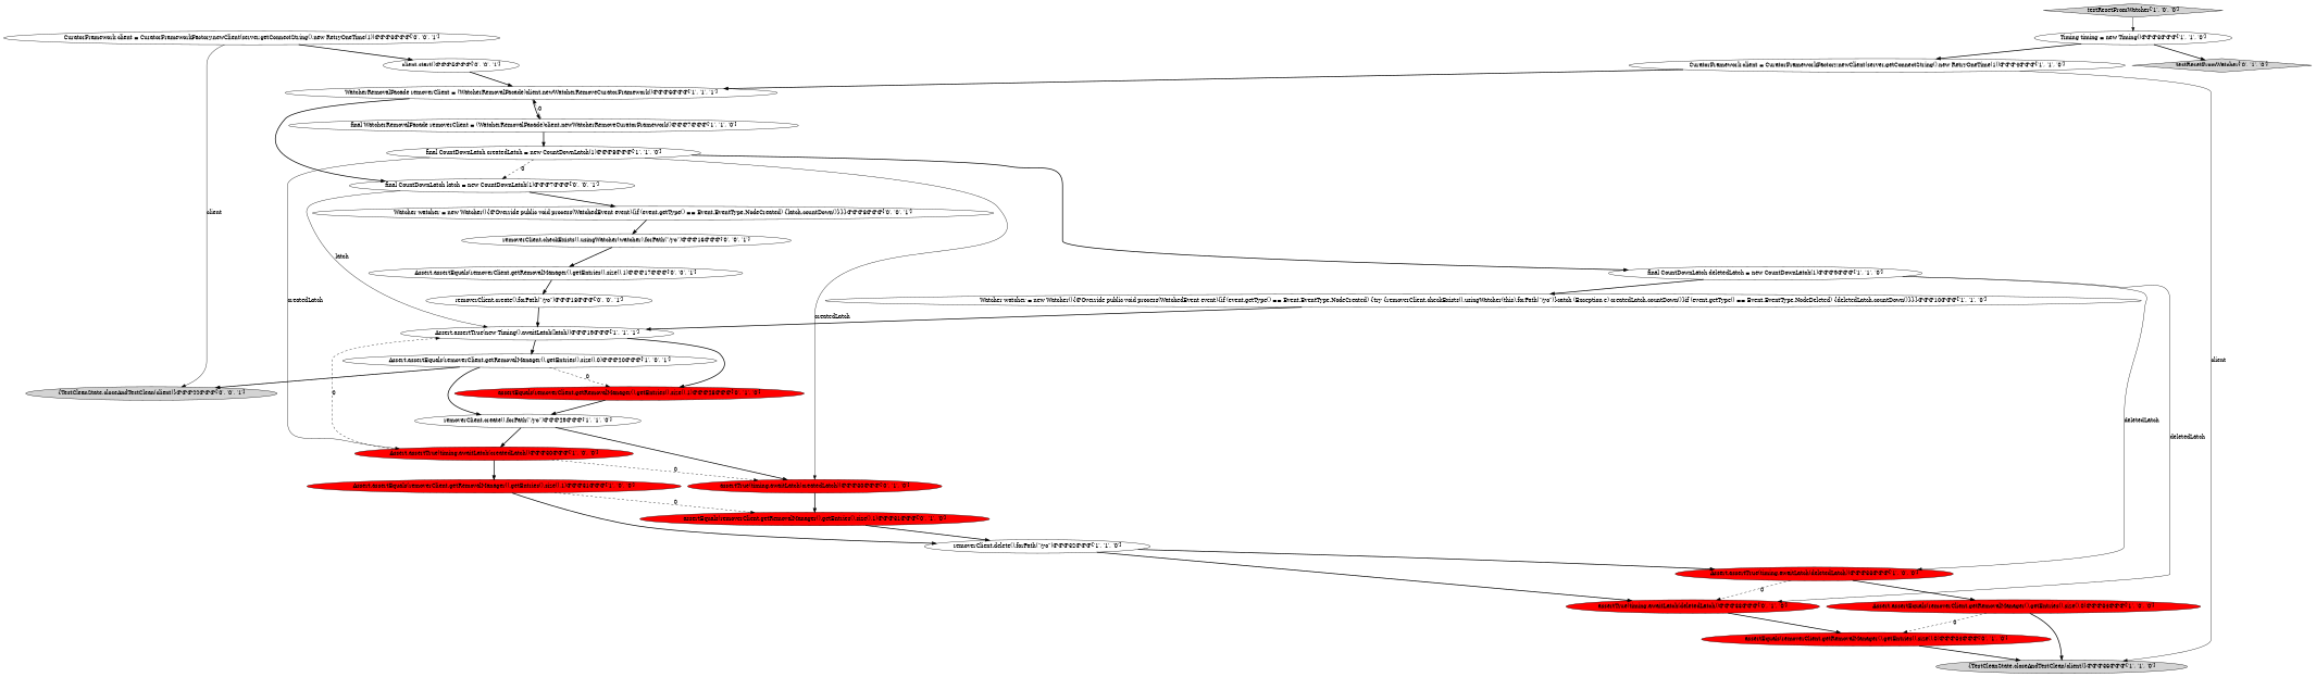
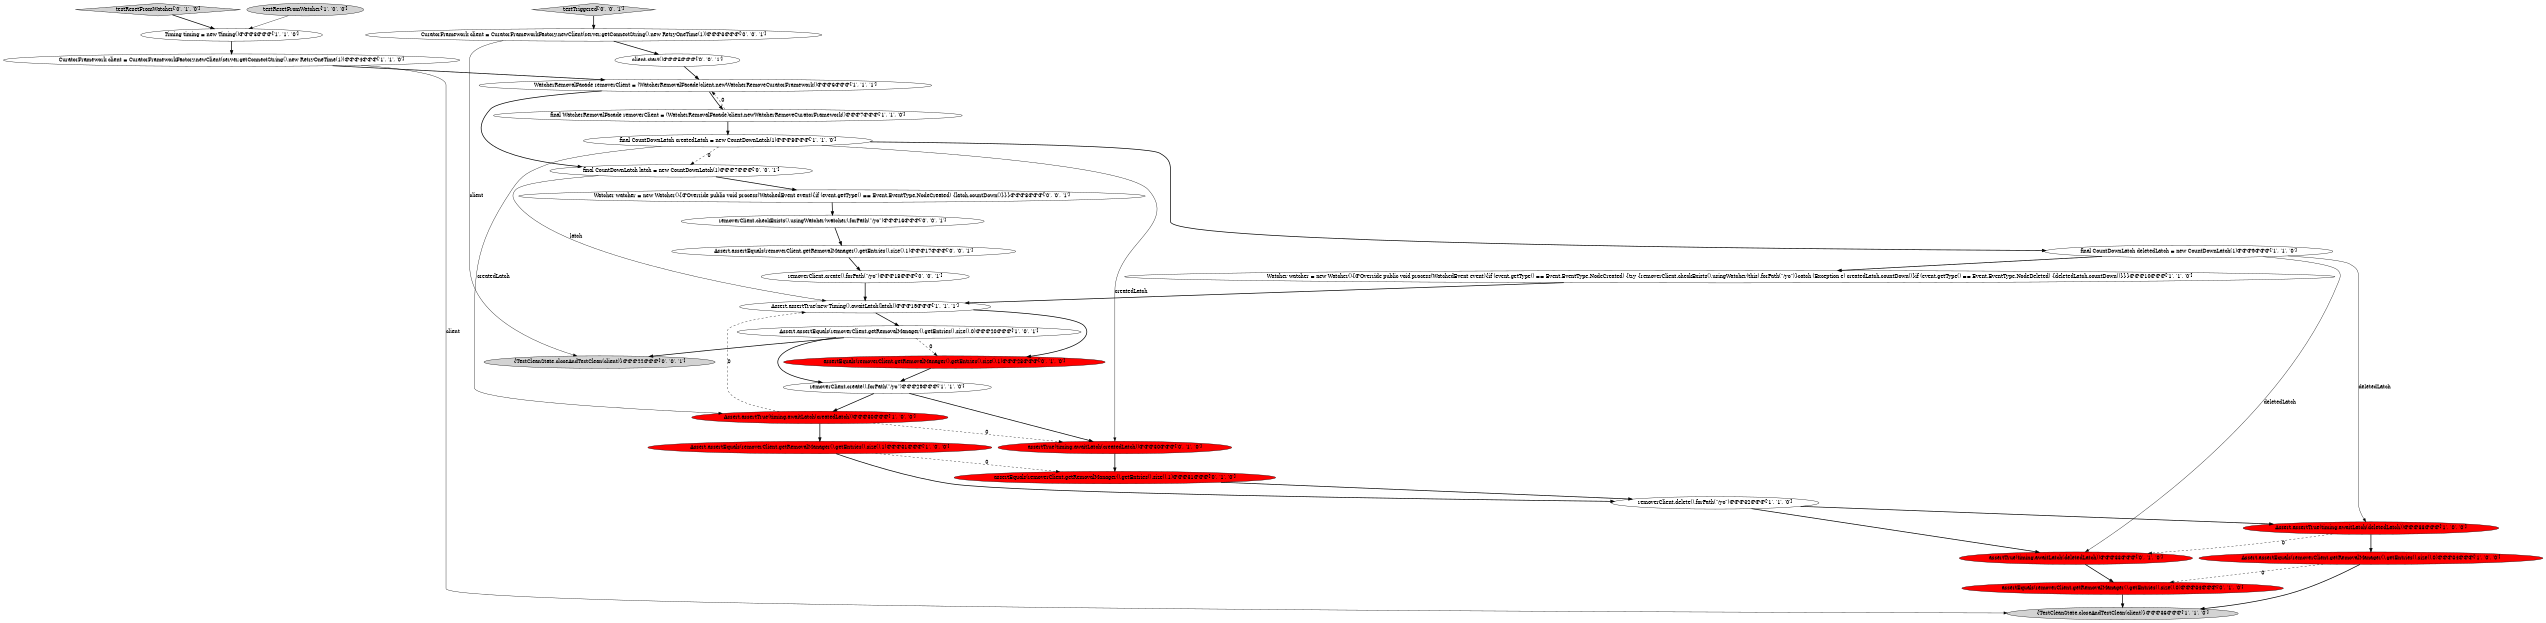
  digraph {
    node [fillcolor=white shape=ellipse style=filled]
    edge [style=bold]
    n1 [label="Assert.assertTrue(new Timing().awaitLatch(latch))@@@19@@@['1', '1', '1']"]
    n2 [label="Assert.assertEquals(removerClient.getRemovalManager().getEntries().size(),0)@@@20@@@['1', '0', '1']"]
    n3 [fillcolor=red label="assertEquals(removerClient.getRemovalManager().getEntries().size(),1)@@@28@@@['0', '1', '0']"]
    n4 [fillcolor=lightgray label="{TestCleanState.closeAndTestClean(client)}@@@22@@@['0', '0', '1']"]
    n5 [label="removerClient.create().forPath(\"/yo\")@@@29@@@['1', '1', '0']"]
    n6 [label="Watcher watcher = new Watcher(){@Override public void process(WatchedEvent event){if (event.getType() == Event.EventType.NodeCreated) {latch.countDown()}}}@@@8@@@['0', '0', '1']"]
    n7 [label="removerClient.checkExists().usingWatcher(watcher).forPath(\"/yo\")@@@16@@@['0', '0', '1']"]
    n8 [label="Assert.assertEquals(removerClient.getRemovalManager().getEntries().size(),1)@@@17@@@['0', '0', '1']"]
    n9 [fillcolor=red label="Assert.assertTrue(timing.awaitLatch(createdLatch))@@@30@@@['1', '0', '0']"]
    n10 [fillcolor=red label="Assert.assertEquals(removerClient.getRemovalManager().getEntries().size(),1)@@@31@@@['1', '0', '0']"]
    n11 [fillcolor=red label="assertTrue(timing.awaitLatch(createdLatch))@@@30@@@['0', '1', '0']"]
    n12 [fillcolor=red label="assertEquals(removerClient.getRemovalManager().getEntries().size(),1)@@@31@@@['0', '1', '0']"]
    n13 [label="removerClient.delete().forPath(\"/yo\")@@@32@@@['1', '1', '0']"]
    n14 [label="Timing timing = new Timing()@@@3@@@['1', '1', '0']"]
    n15 [label="CuratorFramework client = CuratorFrameworkFactory.newClient(server.getConnectString(),new RetryOneTime(1))@@@4@@@['1', '1', '0']"]
    n16 [fillcolor=lightgray label="{TestCleanState.closeAndTestClean(client)}@@@36@@@['1', '1', '0']"]
    n17 [label="WatcherRemovalFacade removerClient = (WatcherRemovalFacade)client.newWatcherRemoveCuratorFramework()@@@6@@@['1', '1', '1']"]
    n18 [fillcolor=red label="Assert.assertEquals(removerClient.getRemovalManager().getEntries().size(),0)@@@34@@@['1', '0', '0']"]
    n19 [fillcolor=red label="assertEquals(removerClient.getRemovalManager().getEntries().size(),0)@@@34@@@['0', '1', '0']"]
    n20 [label="final CountDownLatch latch = new CountDownLatch(1)@@@7@@@['0', '0', '1']"]
    n21 [label="final WatcherRemovalFacade removerClient = (WatcherRemovalFacade)client.newWatcherRemoveCuratorFramework()@@@7@@@['1', '1', '0']"]
+   n22 [fillcolor=lightgray label="testTriggered['0', '0', '1']" shape=diamond]
    n23 [label="CuratorFramework client = CuratorFrameworkFactory.newClient(server.getConnectString(),new RetryOneTime(1))@@@3@@@['0', '0', '1']"]
    n24 [label="client.start()@@@5@@@['0', '0', '1']"]
    n25 [label="final CountDownLatch createdLatch = new CountDownLatch(1)@@@8@@@['1', '1', '0']"]
    n26 [label="final CountDownLatch deletedLatch = new CountDownLatch(1)@@@9@@@['1', '1', '0']"]
    n27 [label="Watcher watcher = new Watcher(){@Override public void process(WatchedEvent event){if (event.getType() == Event.EventType.NodeCreated) {try {removerClient.checkExists().usingWatcher(this).forPath(\"/yo\")}catch (Exception e) createdLatch.countDown()}if (event.getType() == Event.EventType.NodeDeleted) {deletedLatch.countDown()}}}@@@10@@@['1', '1', '0']"]
    n28 [fillcolor=red label="assertTrue(timing.awaitLatch(deletedLatch))@@@33@@@['0', '1', '0']"]
    n29 [fillcolor=red label="Assert.assertTrue(timing.awaitLatch(deletedLatch))@@@33@@@['1', '0', '0']"]
    n30 [label="removerClient.create().forPath(\"/yo\")@@@18@@@['0', '0', '1']"]
    n31 [fillcolor=lightgray label="testResetFromWatcher['0', '1', '0']" shape=diamond]
-   n32 [fillcolor=lightgray label="testResetFromWatcher['1', '0', '0']" shape=diamond]
+   n32 [fillcolor=lightgray label="testResetFromWatcher['1', '0', '0']"]
    n1 -> n2
    n1 -> n3
    n2 -> n3 [label=0 style=dashed]
    n2 -> n4
    n2 -> n5
    n3 -> n5
    n5 -> n9
    n5 -> n11
    n6 -> n7
    n7 -> n8
    n8 -> n30
    n9 -> n1 [label=0 style=dashed]
    n9 -> n10
    n9 -> n11 [label=0 style=dashed]
    n10 -> n12 [label=0 style=dashed]
    n10 -> n13
    n11 -> n12
    n12 -> n13
    n13 -> n28
    n13 -> n29
    n14 -> n15
    n15 -> n16 [label=client style=solid]
    n15 -> n17
    n17 -> n20
    n17 -> n21
    n18 -> n16
    n18 -> n19 [label=0 style=dashed]
    n19 -> n16
    n20 -> n1 [label=latch style=solid]
    n20 -> n6
    n21 -> n17 [label=0 style=dashed]
    n21 -> n25
+   n22 -> n23
    n23 -> n4 [label=client style=solid]
    n23 -> n24
    n24 -> n17
    n25 -> n9 [label=createdLatch style=solid]
    n25 -> n11 [label=createdLatch style=solid]
    n25 -> n20 [label=0 style=dashed]
    n25 -> n26
    n26 -> n27
    n26 -> n28 [label=deletedLatch style=solid]
    n26 -> n29 [label=deletedLatch style=solid]
    n27 -> n1
    n28 -> n19
    n29 -> n18
    n29 -> n28 [label=0 style=dashed]
    n30 -> n1
-   n14 -> n31
+   n31 -> n14
    n32 -> n14 [style=solid]
  }
